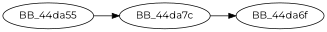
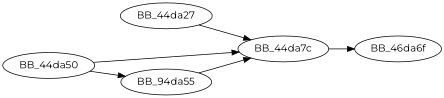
  digraph {
    fontname=Montserrat
    rankdir=LR
    node [fontname=Montserrat]
    edge [fontname=Montserrat]
    n1 [label=BB_44da7c]
-   BB_44da55
-   BB_44da6f
+   BB_44da27
+   BB_44da50
+   BB_44da55 [label=BB_94da55]
+   BB_44da6f [label=BB_46da6f]
    n1 -> BB_44da6f
+   BB_44da27 -> n1
+   BB_44da50 -> n1
+   BB_44da50 -> BB_44da55
    BB_44da55 -> n1
  }
